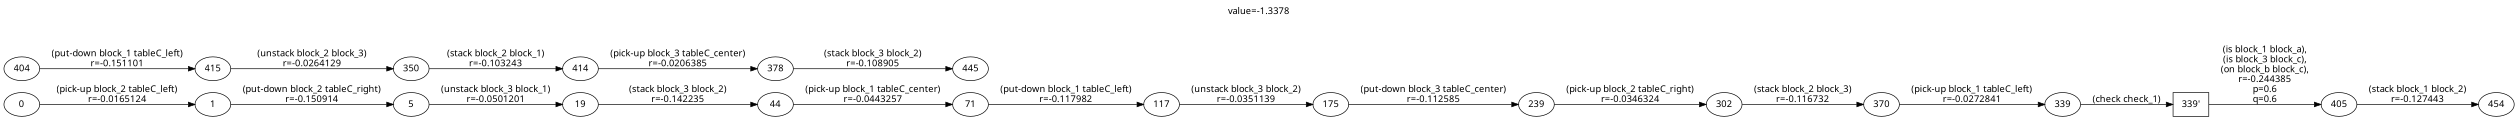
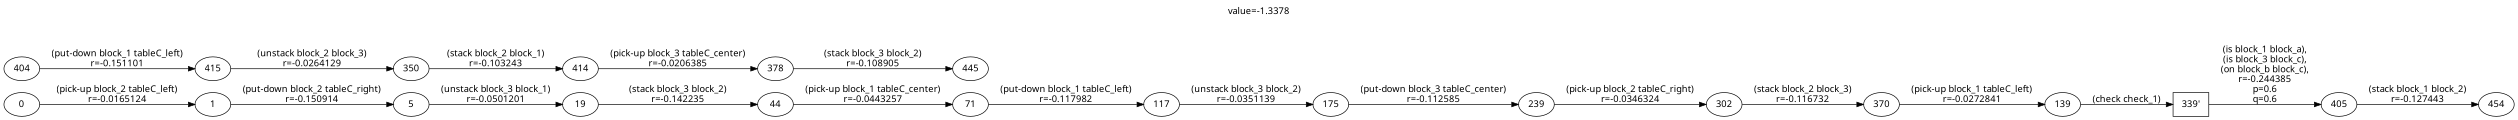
  digraph {
    fontname="Noto Sans"
    label="value=-1.3378"
    labelloc=top
    rankdir=LR
    node [fontname="Noto Sans"]
    edge [fontname="Noto Sans"]
    0
    1
    5
    19
    44
    71
    117
    175
    239
    302
    370
-   339
+   339 [label=139]
    "339'" [shape=box]
    405
    404
    415
    454
    350
    414
    378
    445
    0 -> 1 [label="(pick-up block_2 tableC_left)\nr=-0.0165124"]
    1 -> 5 [label="(put-down block_2 tableC_right)\nr=-0.150914"]
    5 -> 19 [label="(unstack block_3 block_1)\nr=-0.0501201"]
    19 -> 44 [label="(stack block_3 block_2)\nr=-0.142235"]
    44 -> 71 [label="(pick-up block_1 tableC_center)\nr=-0.0443257"]
    71 -> 117 [label="(put-down block_1 tableC_left)\nr=-0.117982"]
    117 -> 175 [label="(unstack block_3 block_2)\nr=-0.0351139"]
    175 -> 239 [label="(put-down block_3 tableC_center)\nr=-0.112585"]
    239 -> 302 [label="(pick-up block_2 tableC_right)\nr=-0.0346324"]
    302 -> 370 [label="(stack block_2 block_3)\nr=-0.116732"]
    370 -> 339 [label="(pick-up block_1 tableC_left)\nr=-0.0272841"]
    339 -> "339'" [label="(check check_1)"]
    "339'" -> 405 [label="\n(is block_1 block_a),\n(is block_3 block_c),\n(on block_b block_c),\nr=-0.244385\np=0.6\nq=0.6"]
    405 -> 454 [label="(stack block_1 block_2)\nr=-0.127443"]
    404 -> 415 [label="(put-down block_1 tableC_left)\nr=-0.151101"]
    415 -> 350 [label="(unstack block_2 block_3)\nr=-0.0264129"]
    350 -> 414 [label="(stack block_2 block_1)\nr=-0.103243"]
    414 -> 378 [label="(pick-up block_3 tableC_center)\nr=-0.0206385"]
    378 -> 445 [label="(stack block_3 block_2)\nr=-0.108905"]
  }
